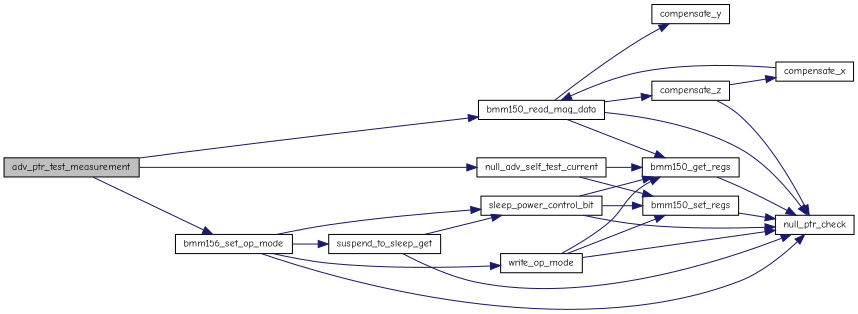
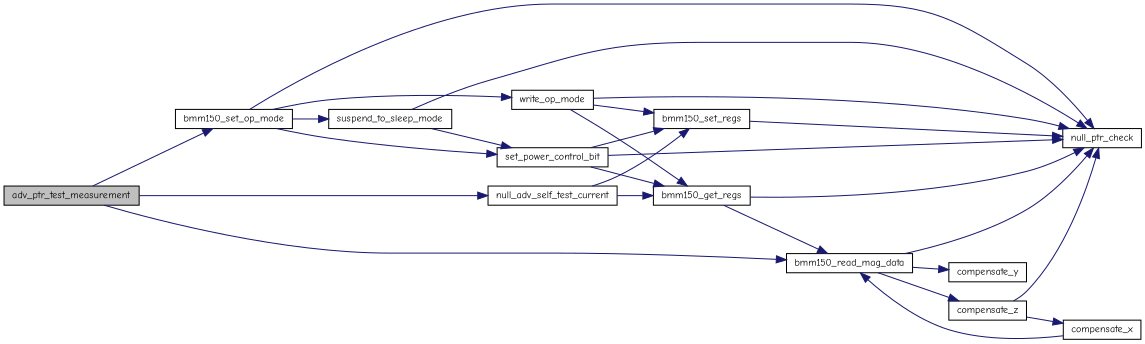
  digraph {
    fontname="Comic Neue"
    rankdir=LR
    node [color=black fillcolor=white fontname="Comic Neue" fontsize=10 shape=record style=filled]
    edge [color=midnightblue fontname="Comic Neue" fontsize=10 labelfontname=Helvetica labelfontsize=10 style=solid]
    n1 [fillcolor=grey75 fontcolor=black height=0.2 label=adv_ptr_test_measurement width=0.4]
    n2 [height=0.2 label=null_adv_self_test_current width=0.4]
-   n3 [height=0.2 label=bmm156_set_op_mode width=0.4]
+   n3 [height=0.2 label=bmm150_set_op_mode width=0.4]
    n4 [height=0.2 label=bmm150_read_mag_data width=0.4]
    n5 [height=0.2 label=bmm150_get_regs width=0.4]
    n6 [height=0.2 label=bmm150_set_regs width=0.4]
    n7 [height=0.2 label=null_ptr_check width=0.4]
-   n8 [height=0.2 label=suspend_to_sleep_get width=0.4]
-   n9 [height=0.2 label=sleep_power_control_bit width=0.4]
+   n8 [height=0.2 label=suspend_to_sleep_mode width=0.4]
+   n9 [height=0.2 label=set_power_control_bit width=0.4]
    n10 [height=0.2 label=write_op_mode width=0.4]
    n11 [height=0.2 label=compensate_y width=0.4]
    n12 [height=0.2 label=compensate_z width=0.4]
    n13 [height=0.2 label=compensate_x width=0.4]
    n1 -> n2
    n1 -> n3
    n1 -> n4
    n2 -> n5
    n2 -> n6
    n3 -> n7
    n3 -> n8
    n3 -> n9
    n3 -> n10
-   n4 -> n5
+   n5 -> n4
    n4 -> n7
    n4 -> n11
    n4 -> n12
    n5 -> n7
    n6 -> n7
    n8 -> n7
    n8 -> n9
    n9 -> n5
    n9 -> n6
    n9 -> n7
    n10 -> n5
    n10 -> n6
    n10 -> n7
    n12 -> n7
    n12 -> n13
    n13 -> n4
  }
